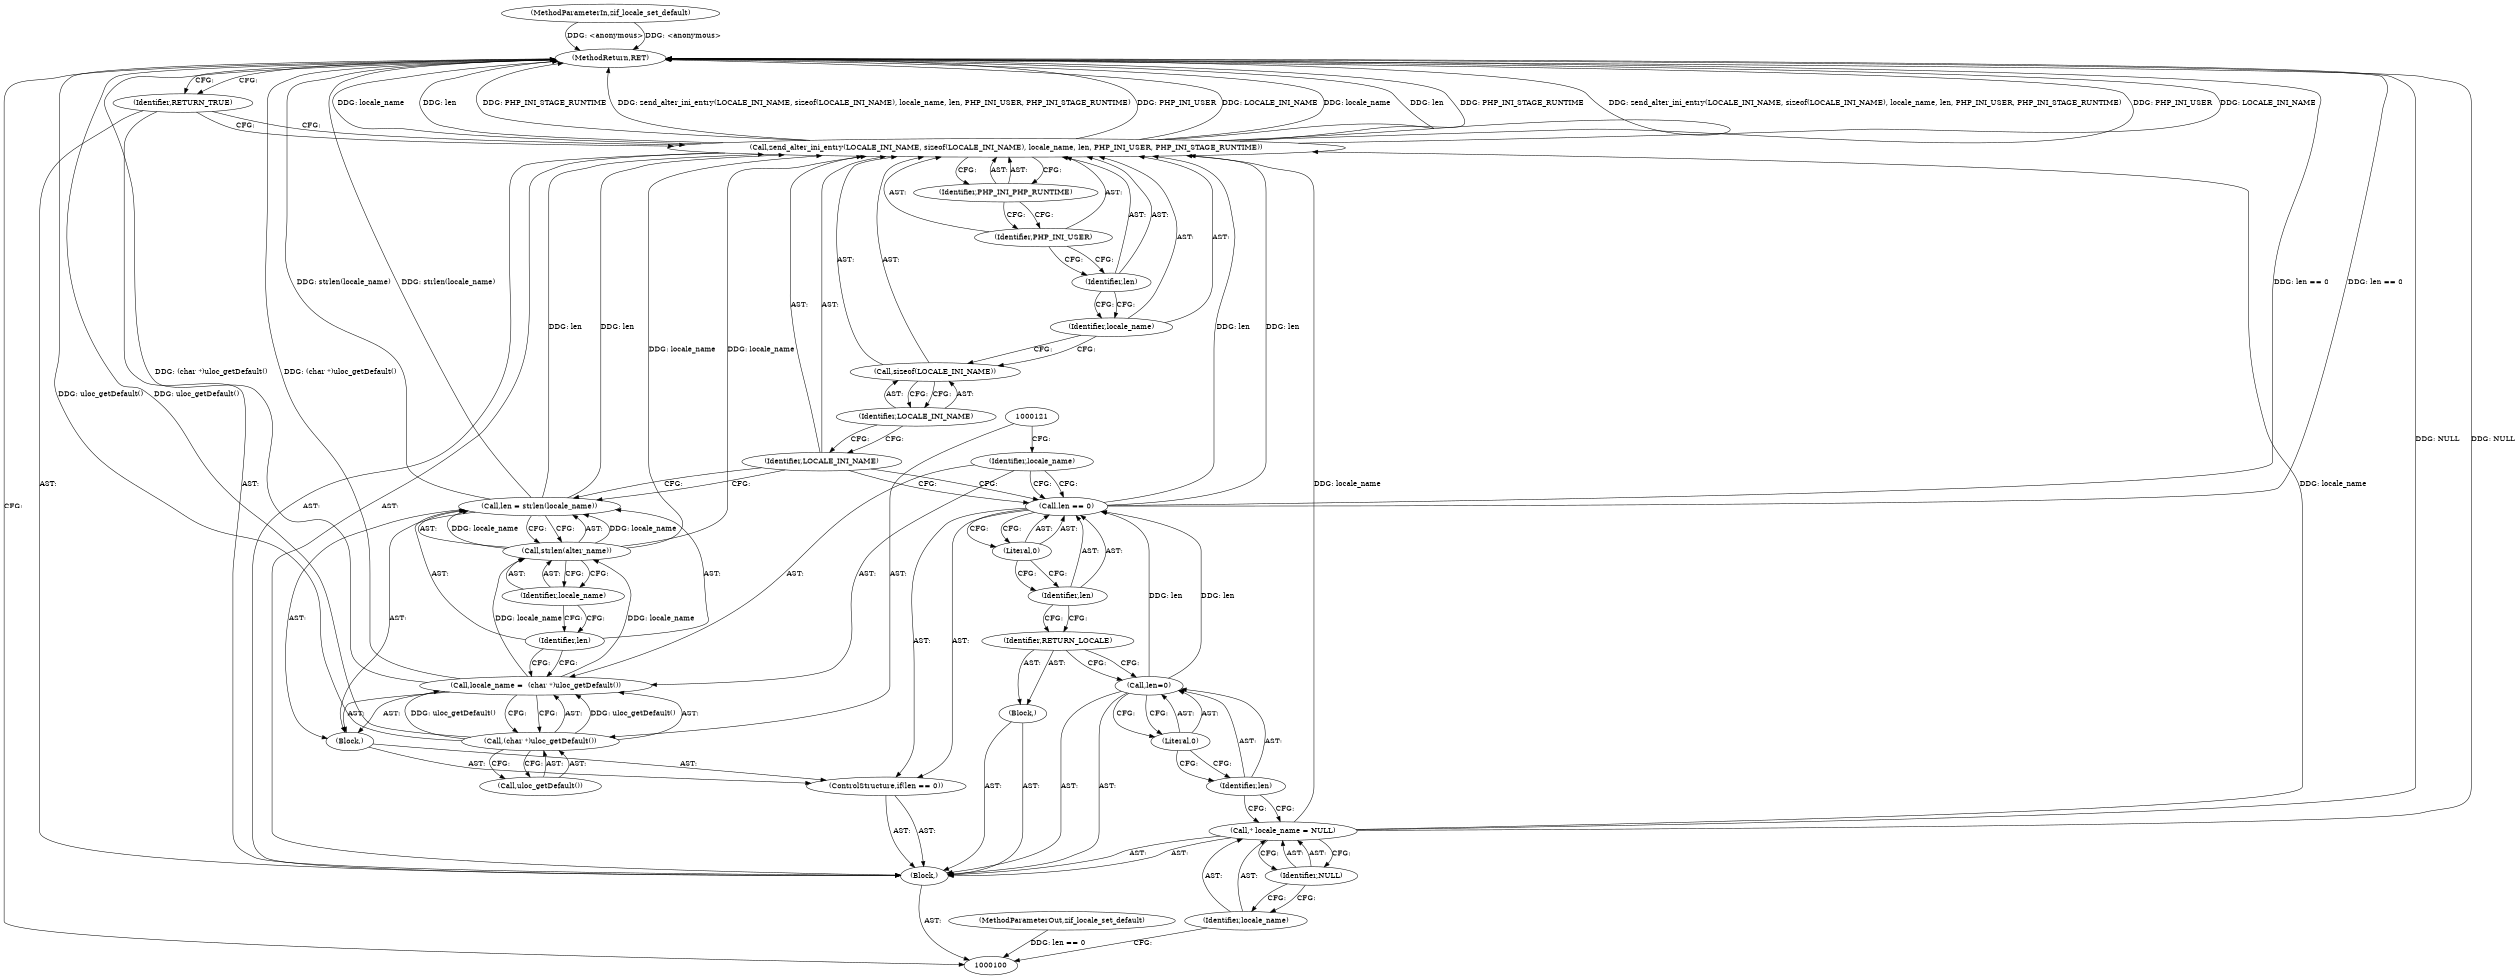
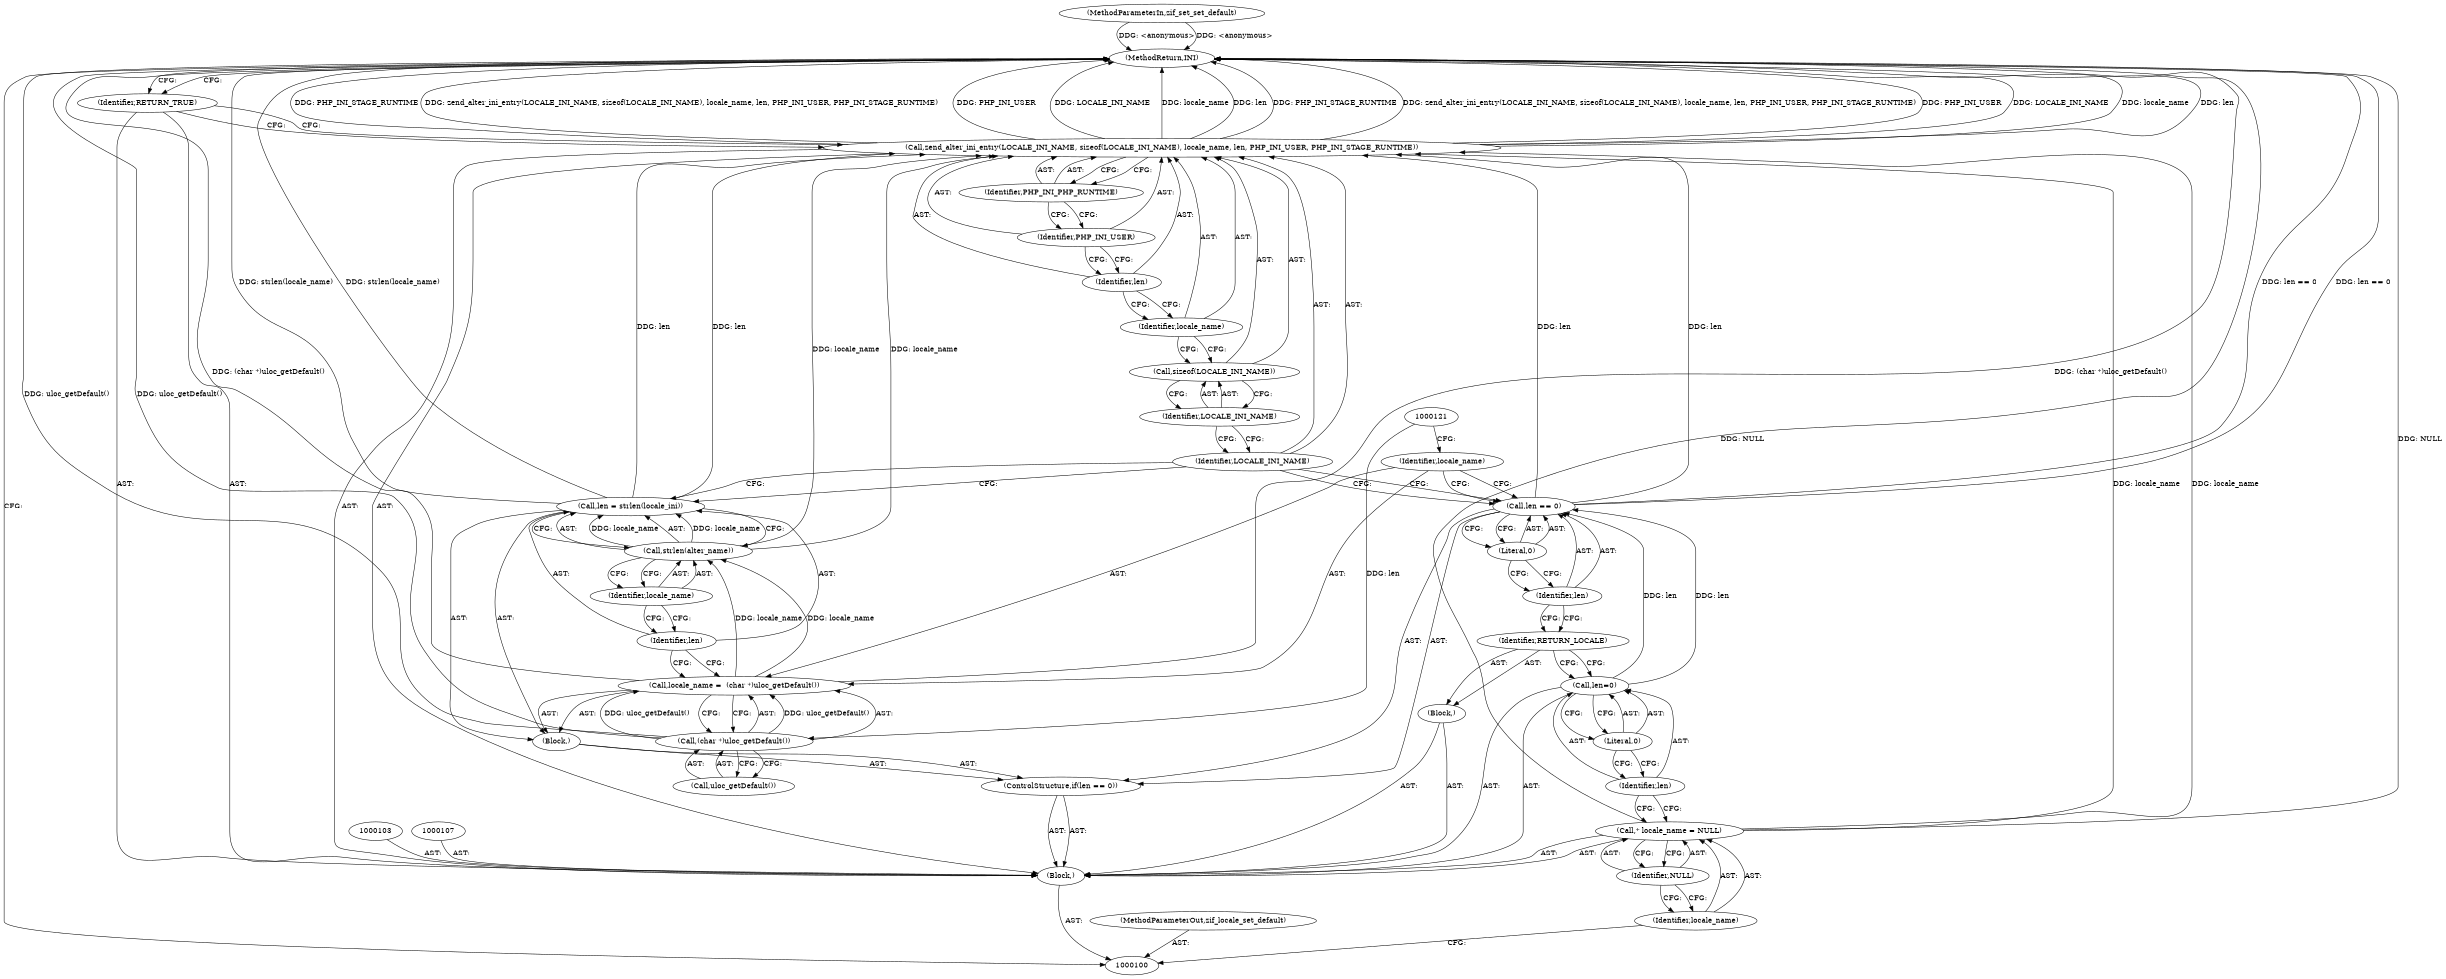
  digraph {
-   n1 [label="(MethodReturn,RET)"]
+   n1 [label="(MethodReturn,INI)"]
    n2 [label="(Identifier,RETURN_TRUE)"]
    1000100
    n4 [label="(Block,)"]
    n5 [label="(Call,zend_alter_ini_entry(LOCALE_INI_NAME, sizeof(LOCALE_INI_NAME), locale_name, len, PHP_INI_USER, PHP_INI_STAGE_RUNTIME))"]
-   n6 [label="(MethodParameterIn,zif_locale_set_default)"]
+   n6 [label="(MethodParameterIn,zif_set_set_default)"]
    n7 [label="(MethodParameterOut,zif_locale_set_default)"]
    n8 [label="(Identifier,RETURN_LOCALE)"]
    n9 [label="(Call,len=0)"]
    n10 [label="(Block,)"]
    n11 [label="(Call,len == 0)"]
    n12 [label="(Literal,0)"]
    n13 [label="(ControlStructure,if(len == 0))"]
    n14 [label="(Literal,0)"]
    n15 [label="(Identifier,len)"]
    n16 [label="(Block,)"]
    n17 [label="(Identifier,PHP_INI_PHP_RUNTIME)"]
    n18 [label="(Call,(char *)uloc_getDefault())"]
    n19 [label="(Call,locale_name =  (char *)uloc_getDefault())"]
    n20 [label="(Call,uloc_getDefault())"]
    n21 [label="(Call,strlen(alter_name))"]
    n22 [label="(Identifier,locale_name)"]
-   n23 [label="(Call,len = strlen(locale_name))"]
+   n23 [label="(Call,len = strlen(locale_ini))"]
    n24 [label="(Identifier,locale_name)"]
    1000121
    n26 [label="(Identifier,len)"]
    n27 [label="(Identifier,PHP_INI_USER)"]
    n28 [label="(Identifier,LOCALE_INI_NAME)"]
    n29 [label="(Call,sizeof(LOCALE_INI_NAME))"]
    n30 [label="(Identifier,LOCALE_INI_NAME)"]
    n31 [label="(Identifier,locale_name)"]
    n32 [label="(Identifier,len)"]
    n33 [label="(Identifier,NULL)"]
    n34 [label="(Call,* locale_name = NULL)"]
    n35 [label="(Identifier,locale_name)"]
    n36 [label="(Identifier,len)"]
+   1000103
+   1000107
    n1 -> n2 [label="CFG: "]
    n1 -> n2 [label="CFG: "]
    n1 -> 1000100 [label="CFG: "]
    n2 -> n4 [label="AST: "]
    n2 -> n4 [label="AST: "]
    n2 -> n5 [label="CFG: "]
    n2 -> n5 [label="CFG: "]
    n4 -> 1000100 [label="AST: "]
    n5 -> n1 [label="DDG: zend_alter_ini_entry(LOCALE_INI_NAME, sizeof(LOCALE_INI_NAME), locale_name, len, PHP_INI_USER, PHP_INI_STAGE_RUNTIME)"]
    n5 -> n1 [label="DDG: PHP_INI_USER"]
    n5 -> n1 [label="DDG: LOCALE_INI_NAME"]
    n5 -> n1 [label="DDG: locale_name"]
    n5 -> n1 [label="DDG: len"]
    n5 -> n1 [label="DDG: PHP_INI_STAGE_RUNTIME"]
    n5 -> n1 [label="DDG: zend_alter_ini_entry(LOCALE_INI_NAME, sizeof(LOCALE_INI_NAME), locale_name, len, PHP_INI_USER, PHP_INI_STAGE_RUNTIME)"]
    n5 -> n1 [label="DDG: PHP_INI_USER"]
    n5 -> n1 [label="DDG: LOCALE_INI_NAME"]
    n5 -> n1 [label="DDG: locale_name"]
    n5 -> n1 [label="DDG: len"]
    n5 -> n1 [label="DDG: PHP_INI_STAGE_RUNTIME"]
    n5 -> n4 [label="AST: "]
    n5 -> n4 [label="AST: "]
    n5 -> n17 [label="CFG: "]
    n5 -> n17 [label="CFG: "]
    n6 -> n1 [label="DDG: <anonymous>"]
    n6 -> n1 [label="DDG: <anonymous>"]
-   n7 -> 1000100 [label="DDG: len == 0"]
+   n7 -> 1000100 [label="AST: "]
    n8 -> n9 [label="CFG: "]
    n8 -> n9 [label="CFG: "]
    n8 -> n10 [label="AST: "]
    n8 -> n10 [label="AST: "]
    n9 -> n4 [label="AST: "]
    n9 -> n4 [label="AST: "]
    n9 -> n11 [label="DDG: len"]
    n9 -> n11 [label="DDG: len"]
    n9 -> n12 [label="CFG: "]
    n9 -> n12 [label="CFG: "]
    n10 -> n4 [label="AST: "]
    n10 -> n4 [label="AST: "]
    n11 -> n1 [label="DDG: len == 0"]
    n11 -> n1 [label="DDG: len == 0"]
    n11 -> n5 [label="DDG: len"]
    n11 -> n5 [label="DDG: len"]
    n11 -> n13 [label="AST: "]
    n11 -> n13 [label="AST: "]
    n11 -> n14 [label="CFG: "]
    n11 -> n14 [label="CFG: "]
    n12 -> n9 [label="AST: "]
    n12 -> n9 [label="AST: "]
    n12 -> n36 [label="CFG: "]
    n12 -> n36 [label="CFG: "]
    n13 -> n4 [label="AST: "]
    n13 -> n4 [label="AST: "]
    n14 -> n11 [label="AST: "]
    n14 -> n11 [label="AST: "]
    n14 -> n15 [label="CFG: "]
    n14 -> n15 [label="CFG: "]
    n15 -> n8 [label="CFG: "]
    n15 -> n8 [label="CFG: "]
    n15 -> n11 [label="AST: "]
    n15 -> n11 [label="AST: "]
    n16 -> n13 [label="AST: "]
    n16 -> n13 [label="AST: "]
    n17 -> n5 [label="AST: "]
    n17 -> n5 [label="AST: "]
    n17 -> n27 [label="CFG: "]
    n17 -> n27 [label="CFG: "]
    n18 -> n1 [label="DDG: uloc_getDefault()"]
    n18 -> n1 [label="DDG: uloc_getDefault()"]
    n18 -> n19 [label="AST: "]
    n18 -> n19 [label="DDG: uloc_getDefault()"]
    n18 -> n19 [label="AST: "]
    n18 -> n19 [label="DDG: uloc_getDefault()"]
    n18 -> n20 [label="CFG: "]
    n18 -> n20 [label="CFG: "]
    n19 -> n1 [label="DDG: (char *)uloc_getDefault()"]
    n19 -> n1 [label="DDG: (char *)uloc_getDefault()"]
    n19 -> n16 [label="AST: "]
    n19 -> n16 [label="AST: "]
    n19 -> n18 [label="CFG: "]
    n19 -> n18 [label="CFG: "]
    n19 -> n21 [label="DDG: locale_name"]
    n19 -> n21 [label="DDG: locale_name"]
    n20 -> n18 [label="AST: "]
    n20 -> n18 [label="AST: "]
    n21 -> n5 [label="DDG: locale_name"]
    n21 -> n5 [label="DDG: locale_name"]
    n21 -> n22 [label="CFG: "]
    n21 -> n22 [label="CFG: "]
    n21 -> n23 [label="AST: "]
    n21 -> n23 [label="DDG: locale_name"]
    n21 -> n23 [label="AST: "]
    n21 -> n23 [label="DDG: locale_name"]
    n22 -> n21 [label="AST: "]
    n22 -> n21 [label="AST: "]
    n22 -> n26 [label="CFG: "]
    n22 -> n26 [label="CFG: "]
    n23 -> n1 [label="DDG: strlen(locale_name)"]
    n23 -> n1 [label="DDG: strlen(locale_name)"]
    n23 -> n5 [label="DDG: len"]
    n23 -> n5 [label="DDG: len"]
    n23 -> n16 [label="AST: "]
    n23 -> n16 [label="AST: "]
    n23 -> n21 [label="CFG: "]
    n23 -> n21 [label="CFG: "]
    n24 -> n11 [label="CFG: "]
    n24 -> n11 [label="CFG: "]
    n24 -> n19 [label="AST: "]
    n24 -> n19 [label="AST: "]
-   1000121 -> n18 [label="AST: "]
+   1000121 -> n18 [label="DDG: len"]
    1000121 -> n24 [label="CFG: "]
    n26 -> n19 [label="CFG: "]
    n26 -> n19 [label="CFG: "]
    n26 -> n23 [label="AST: "]
    n26 -> n23 [label="AST: "]
    n27 -> n5 [label="AST: "]
    n27 -> n5 [label="AST: "]
    n27 -> n32 [label="CFG: "]
    n27 -> n32 [label="CFG: "]
    n28 -> n5 [label="AST: "]
    n28 -> n5 [label="AST: "]
    n28 -> n11 [label="CFG: "]
    n28 -> n11 [label="CFG: "]
    n28 -> n23 [label="CFG: "]
    n28 -> n23 [label="CFG: "]
    n29 -> n5 [label="AST: "]
    n29 -> n5 [label="AST: "]
    n29 -> n30 [label="CFG: "]
    n29 -> n30 [label="CFG: "]
    n30 -> n28 [label="CFG: "]
    n30 -> n28 [label="CFG: "]
    n30 -> n29 [label="AST: "]
    n30 -> n29 [label="AST: "]
    n31 -> n5 [label="AST: "]
    n31 -> n5 [label="AST: "]
    n31 -> n29 [label="CFG: "]
    n31 -> n29 [label="CFG: "]
    n32 -> n5 [label="AST: "]
    n32 -> n5 [label="AST: "]
    n32 -> n31 [label="CFG: "]
    n32 -> n31 [label="CFG: "]
    n33 -> n34 [label="AST: "]
    n33 -> n34 [label="AST: "]
    n33 -> n35 [label="CFG: "]
    n33 -> n35 [label="CFG: "]
    n34 -> n1 [label="DDG: NULL"]
    n34 -> n1 [label="DDG: NULL"]
    n34 -> n4 [label="AST: "]
    n34 -> n4 [label="AST: "]
    n34 -> n5 [label="DDG: locale_name"]
    n34 -> n5 [label="DDG: locale_name"]
    n34 -> n33 [label="CFG: "]
    n34 -> n33 [label="CFG: "]
    n35 -> 1000100 [label="CFG: "]
    n35 -> n34 [label="AST: "]
    n35 -> n34 [label="AST: "]
    n36 -> n9 [label="AST: "]
    n36 -> n9 [label="AST: "]
    n36 -> n34 [label="CFG: "]
    n36 -> n34 [label="CFG: "]
+   1000103 -> n4 [label="AST: "]
+   1000107 -> n4 [label="AST: "]
  }
